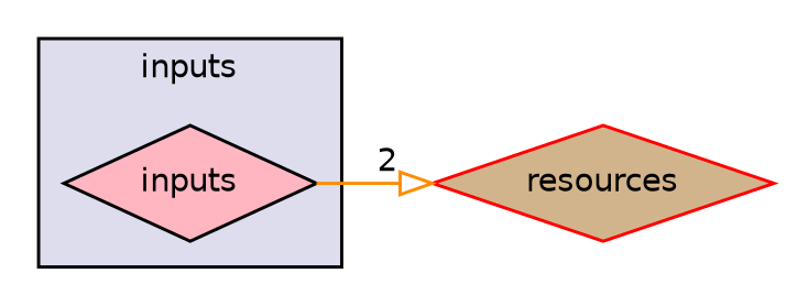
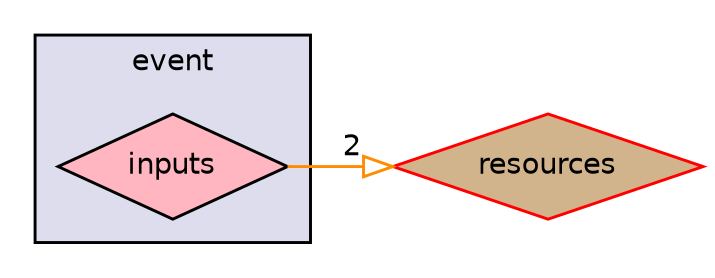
  digraph {
    compound=true
    rankdir=LR
    node [fontname=Helvetica fontsize=10 shape=diamond style=filled]
    n1 [fillcolor=lightpink label=inputs pencolor=black]
    n2 [color=red fillcolor=tan label=resources]
    subgraph cluster_1 {
      bgcolor="#ddddee"
      fontname=Helvetica
      fontsize=10
-     label=inputs
+     label=event
      pencolor=black
      n1
    }
    n1 -> n2 [headlabel=2 labeldistance=1.5 labelfontname=Helvetica labelfontsize=10 color=darkorange style=solid arrowhead=onormal]
  }
